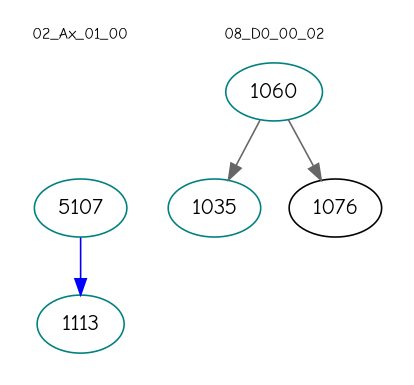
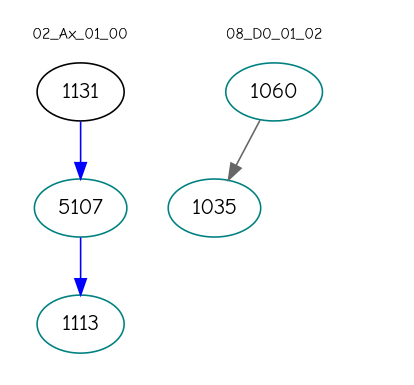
  digraph {
    fontname="Comic Neue"
    node [color=teal fontname="Comic Neue"]
    edge [color=blue fontname="Comic Neue"]
+   n1 [color=black label=1131]
    n2 [label=5107]
    n3 [label=1113]
    n4 [label=1035]
    n5 [label=1060]
-   n6 [color=black label=1076]
    subgraph cluster_1 {
      color=white
      fontsize=10
      label="02_Ax_01_00"
+     n1
      n2
      n3
    }
    subgraph cluster_2 {
      color=white
      fontsize=10
-     label="08_D0_00_02"
+     label="08_D0_01_02"
      n4
      n5
-     n6
    }
+   n1 -> n2
    n2 -> n3
    n5 -> n4 [color=gray40]
-   n5 -> n6 [color=gray40]
  }
